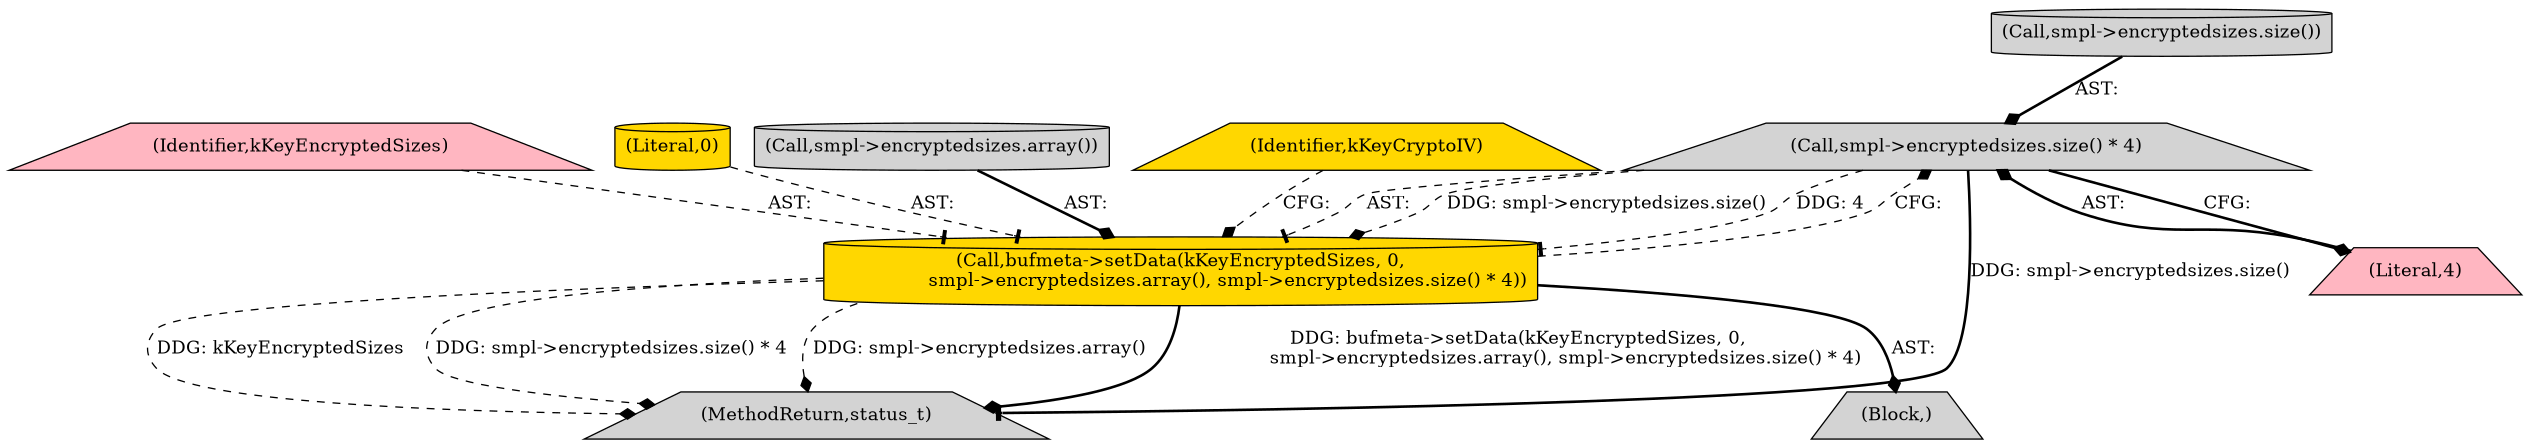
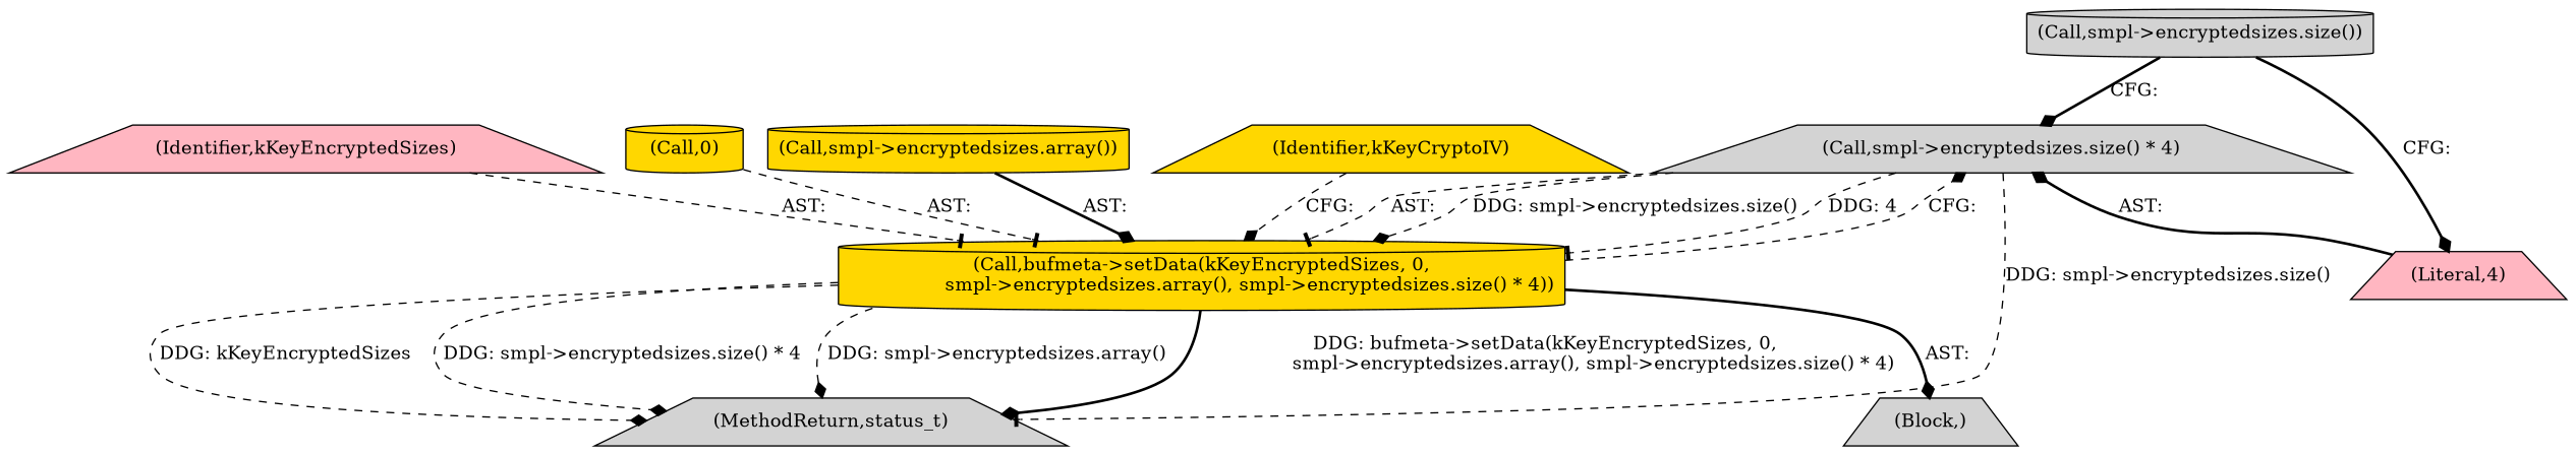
  digraph {
    node [fillcolor=lightgrey shape=trapezium style=filled]
    edge [arrowhead=diamond style=dashed]
    n1 [label="(Call,smpl->encryptedsizes.size() * 4)"]
    n2 [fillcolor=gold label="(Call,bufmeta->setData(kKeyEncryptedSizes, 0,\n                smpl->encryptedsizes.array(), smpl->encryptedsizes.size() * 4))" shape=cylinder]
    n3 [fillcolor=lightpink label="(Literal,4)"]
    n4 [label="(MethodReturn,status_t)"]
    n5 [label="(Block,)"]
    n6 [fillcolor=lightpink label="(Identifier,kKeyEncryptedSizes)"]
-   n7 [fillcolor=gold label="(Literal,0)" shape=cylinder]
+   n7 [fillcolor=gold label="(Call,0)" shape=cylinder]
    n8 [label="(Call,smpl->encryptedsizes.size())" shape=cylinder]
-   n9 [label="(Call,smpl->encryptedsizes.array())" shape=cylinder]
+   n9 [fillcolor=gold label="(Call,smpl->encryptedsizes.array())" shape=cylinder]
    n10 [fillcolor=gold label="(Identifier,kKeyCryptoIV)"]
    n1 -> n2 [arrowhead=tee label="AST: "]
    n1 -> n2 [label="DDG: smpl->encryptedsizes.size()"]
    n1 -> n2 [arrowhead=tee label="DDG: 4"]
-   n1 -> n3 [label="CFG: " style=bold]
-   n1 -> n4 [arrowhead=tee label="DDG: smpl->encryptedsizes.size()" style=bold]
+   n8 -> n3 [label="CFG: " style=bold]
+   n1 -> n4 [arrowhead=tee label="DDG: smpl->encryptedsizes.size()"]
    n2 -> n1 [label="CFG: "]
    n2 -> n4 [label="DDG: bufmeta->setData(kKeyEncryptedSizes, 0,\n                smpl->encryptedsizes.array(), smpl->encryptedsizes.size() * 4)" style=bold]
    n2 -> n4 [label="DDG: kKeyEncryptedSizes"]
    n2 -> n4 [label="DDG: smpl->encryptedsizes.size() * 4"]
    n2 -> n4 [label="DDG: smpl->encryptedsizes.array()"]
    n2 -> n5 [label="AST: " style=bold]
    n3 -> n1 [label="AST: " style=bold]
    n6 -> n2 [arrowhead=tee label="AST: "]
    n7 -> n2 [arrowhead=tee label="AST: "]
-   n8 -> n1 [label="AST: " style=bold]
+   n8 -> n1 [label="CFG: " style=bold]
    n9 -> n2 [label="AST: " style=bold]
    n10 -> n2 [label="CFG: "]
  }
